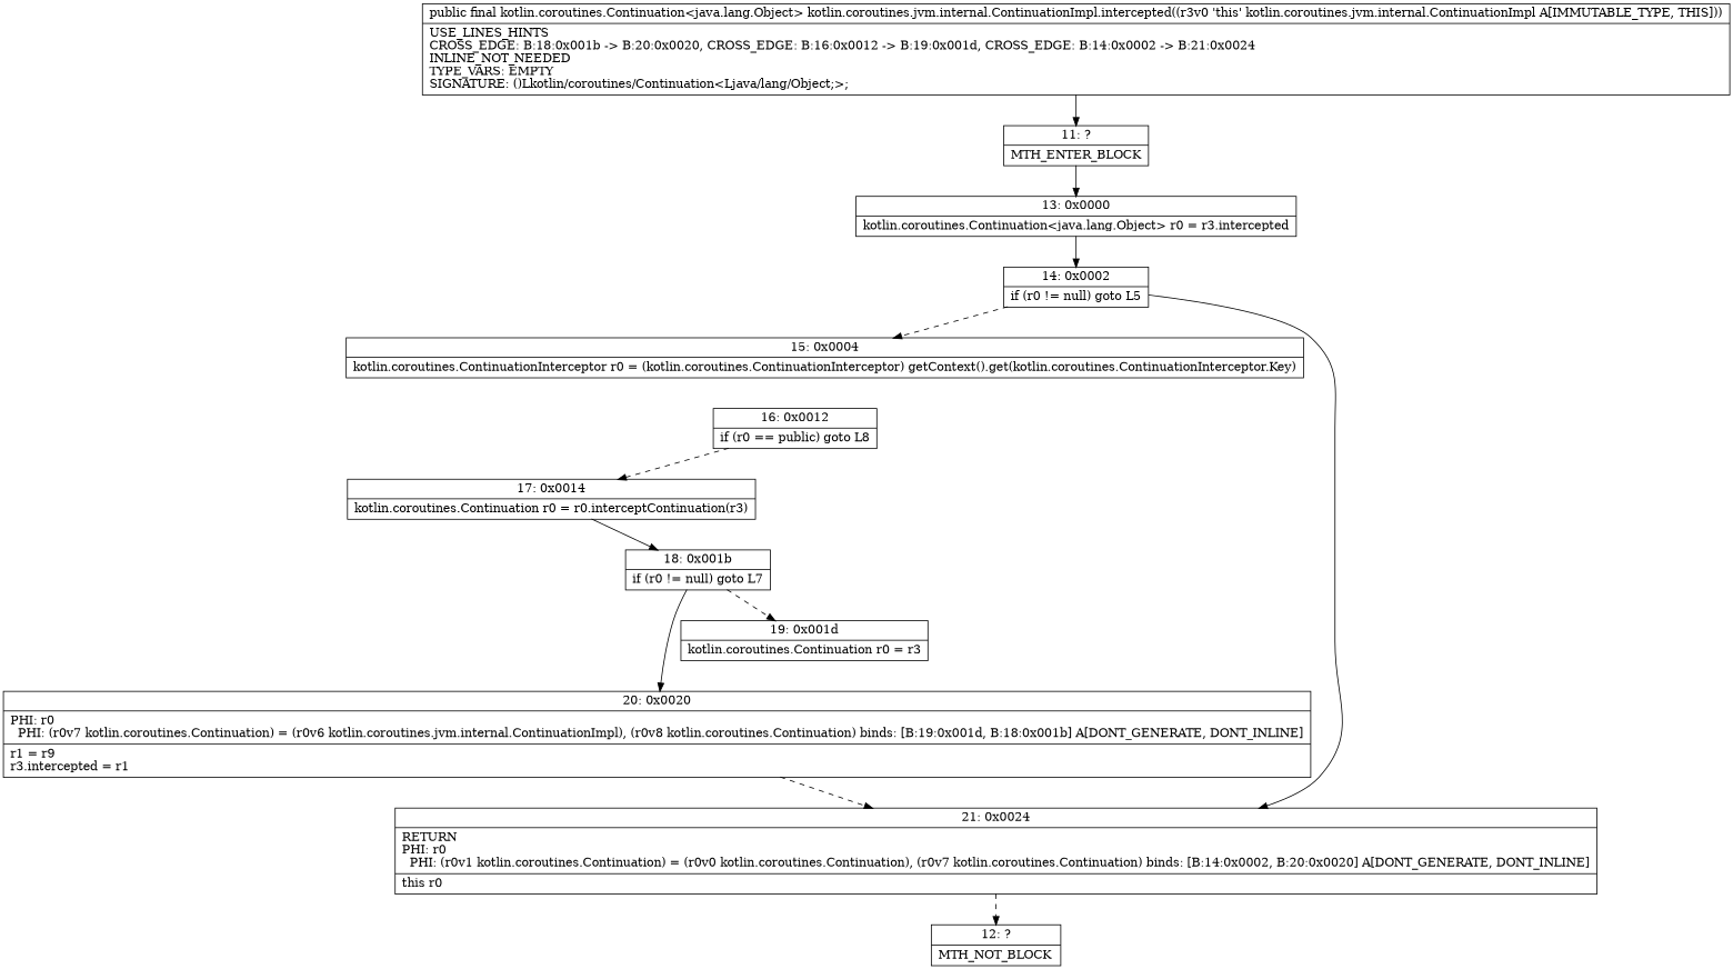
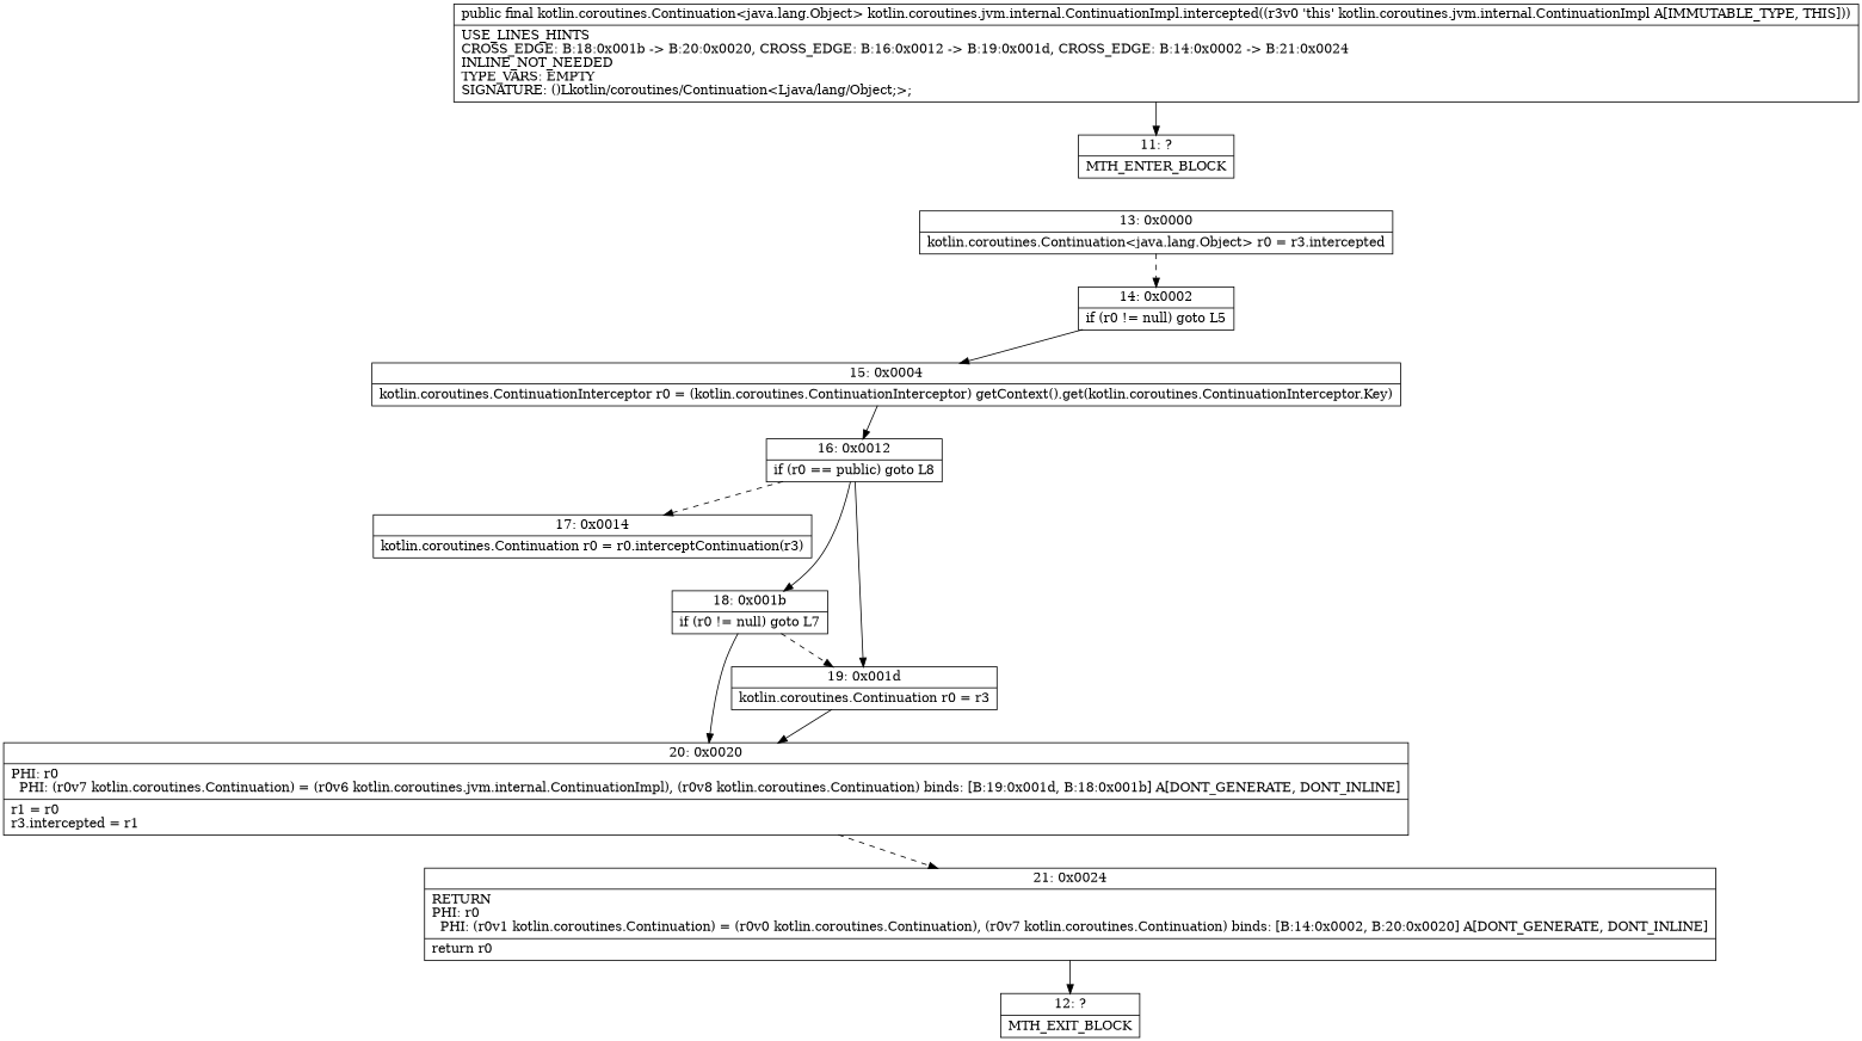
  digraph {
    node [shape=record]
    n1 [label="{11\:\ ?|MTH_ENTER_BLOCK\l}"]
    n2 [label="{13\:\ 0x0000|kotlin.coroutines.Continuation\<java.lang.Object\> r0 = r3.intercepted\l}"]
    n3 [label="{14\:\ 0x0002|if (r0 != null) goto L5\l}"]
    n4 [label="{15\:\ 0x0004|kotlin.coroutines.ContinuationInterceptor r0 = (kotlin.coroutines.ContinuationInterceptor) getContext().get(kotlin.coroutines.ContinuationInterceptor.Key)\l}"]
-   n5 [label="{21\:\ 0x0024|RETURN\lPHI: r0 \l  PHI: (r0v1 kotlin.coroutines.Continuation) = (r0v0 kotlin.coroutines.Continuation), (r0v7 kotlin.coroutines.Continuation) binds: [B:14:0x0002, B:20:0x0020] A[DONT_GENERATE, DONT_INLINE]\l|this r0\l}"]
+   n5 [label="{21\:\ 0x0024|RETURN\lPHI: r0 \l  PHI: (r0v1 kotlin.coroutines.Continuation) = (r0v0 kotlin.coroutines.Continuation), (r0v7 kotlin.coroutines.Continuation) binds: [B:14:0x0002, B:20:0x0020] A[DONT_GENERATE, DONT_INLINE]\l|return r0\l}"]
    n6 [label="{16\:\ 0x0012|if (r0 == public) goto L8\l}"]
-   n7 [label="{12\:\ ?|MTH_NOT_BLOCK\l}"]
+   n7 [label="{12\:\ ?|MTH_EXIT_BLOCK\l}"]
    n8 [label="{17\:\ 0x0014|kotlin.coroutines.Continuation r0 = r0.interceptContinuation(r3)\l}"]
    n9 [label="{19\:\ 0x001d|kotlin.coroutines.Continuation r0 = r3\l}"]
    n10 [label="{18\:\ 0x001b|if (r0 != null) goto L7\l}"]
-   n11 [label="{20\:\ 0x0020|PHI: r0 \l  PHI: (r0v7 kotlin.coroutines.Continuation) = (r0v6 kotlin.coroutines.jvm.internal.ContinuationImpl), (r0v8 kotlin.coroutines.Continuation) binds: [B:19:0x001d, B:18:0x001b] A[DONT_GENERATE, DONT_INLINE]\l|r1 = r9\lr3.intercepted = r1\l}"]
+   n11 [label="{20\:\ 0x0020|PHI: r0 \l  PHI: (r0v7 kotlin.coroutines.Continuation) = (r0v6 kotlin.coroutines.jvm.internal.ContinuationImpl), (r0v8 kotlin.coroutines.Continuation) binds: [B:19:0x001d, B:18:0x001b] A[DONT_GENERATE, DONT_INLINE]\l|r1 = r0\lr3.intercepted = r1\l}"]
    n12 [label="{public final kotlin.coroutines.Continuation\<java.lang.Object\> kotlin.coroutines.jvm.internal.ContinuationImpl.intercepted((r3v0 'this' kotlin.coroutines.jvm.internal.ContinuationImpl A[IMMUTABLE_TYPE, THIS]))  | USE_LINES_HINTS\lCROSS_EDGE: B:18:0x001b \-\> B:20:0x0020, CROSS_EDGE: B:16:0x0012 \-\> B:19:0x001d, CROSS_EDGE: B:14:0x0002 \-\> B:21:0x0024\lINLINE_NOT_NEEDED\lTYPE_VARS: EMPTY\lSIGNATURE: ()Lkotlin\/coroutines\/Continuation\<Ljava\/lang\/Object;\>;\l}"]
-   n1 -> n2
-   n2 -> n3
-   n3 -> n4 [style=dashed]
-   n3 -> n5
-   n5 -> n7 [style=dashed]
+   n2 -> n3 [style=dashed]
+   n3 -> n4 [style=solid]
+   n4 -> n6
+   n5 -> n7
    n6 -> n8 [style=dashed]
-   n8 -> n10
+   n6 -> n9
+   n6 -> n10
+   n9 -> n11
    n10 -> n9 [style=dashed]
    n10 -> n11
    n11 -> n5 [style=dashed]
    n12 -> n1
  }
